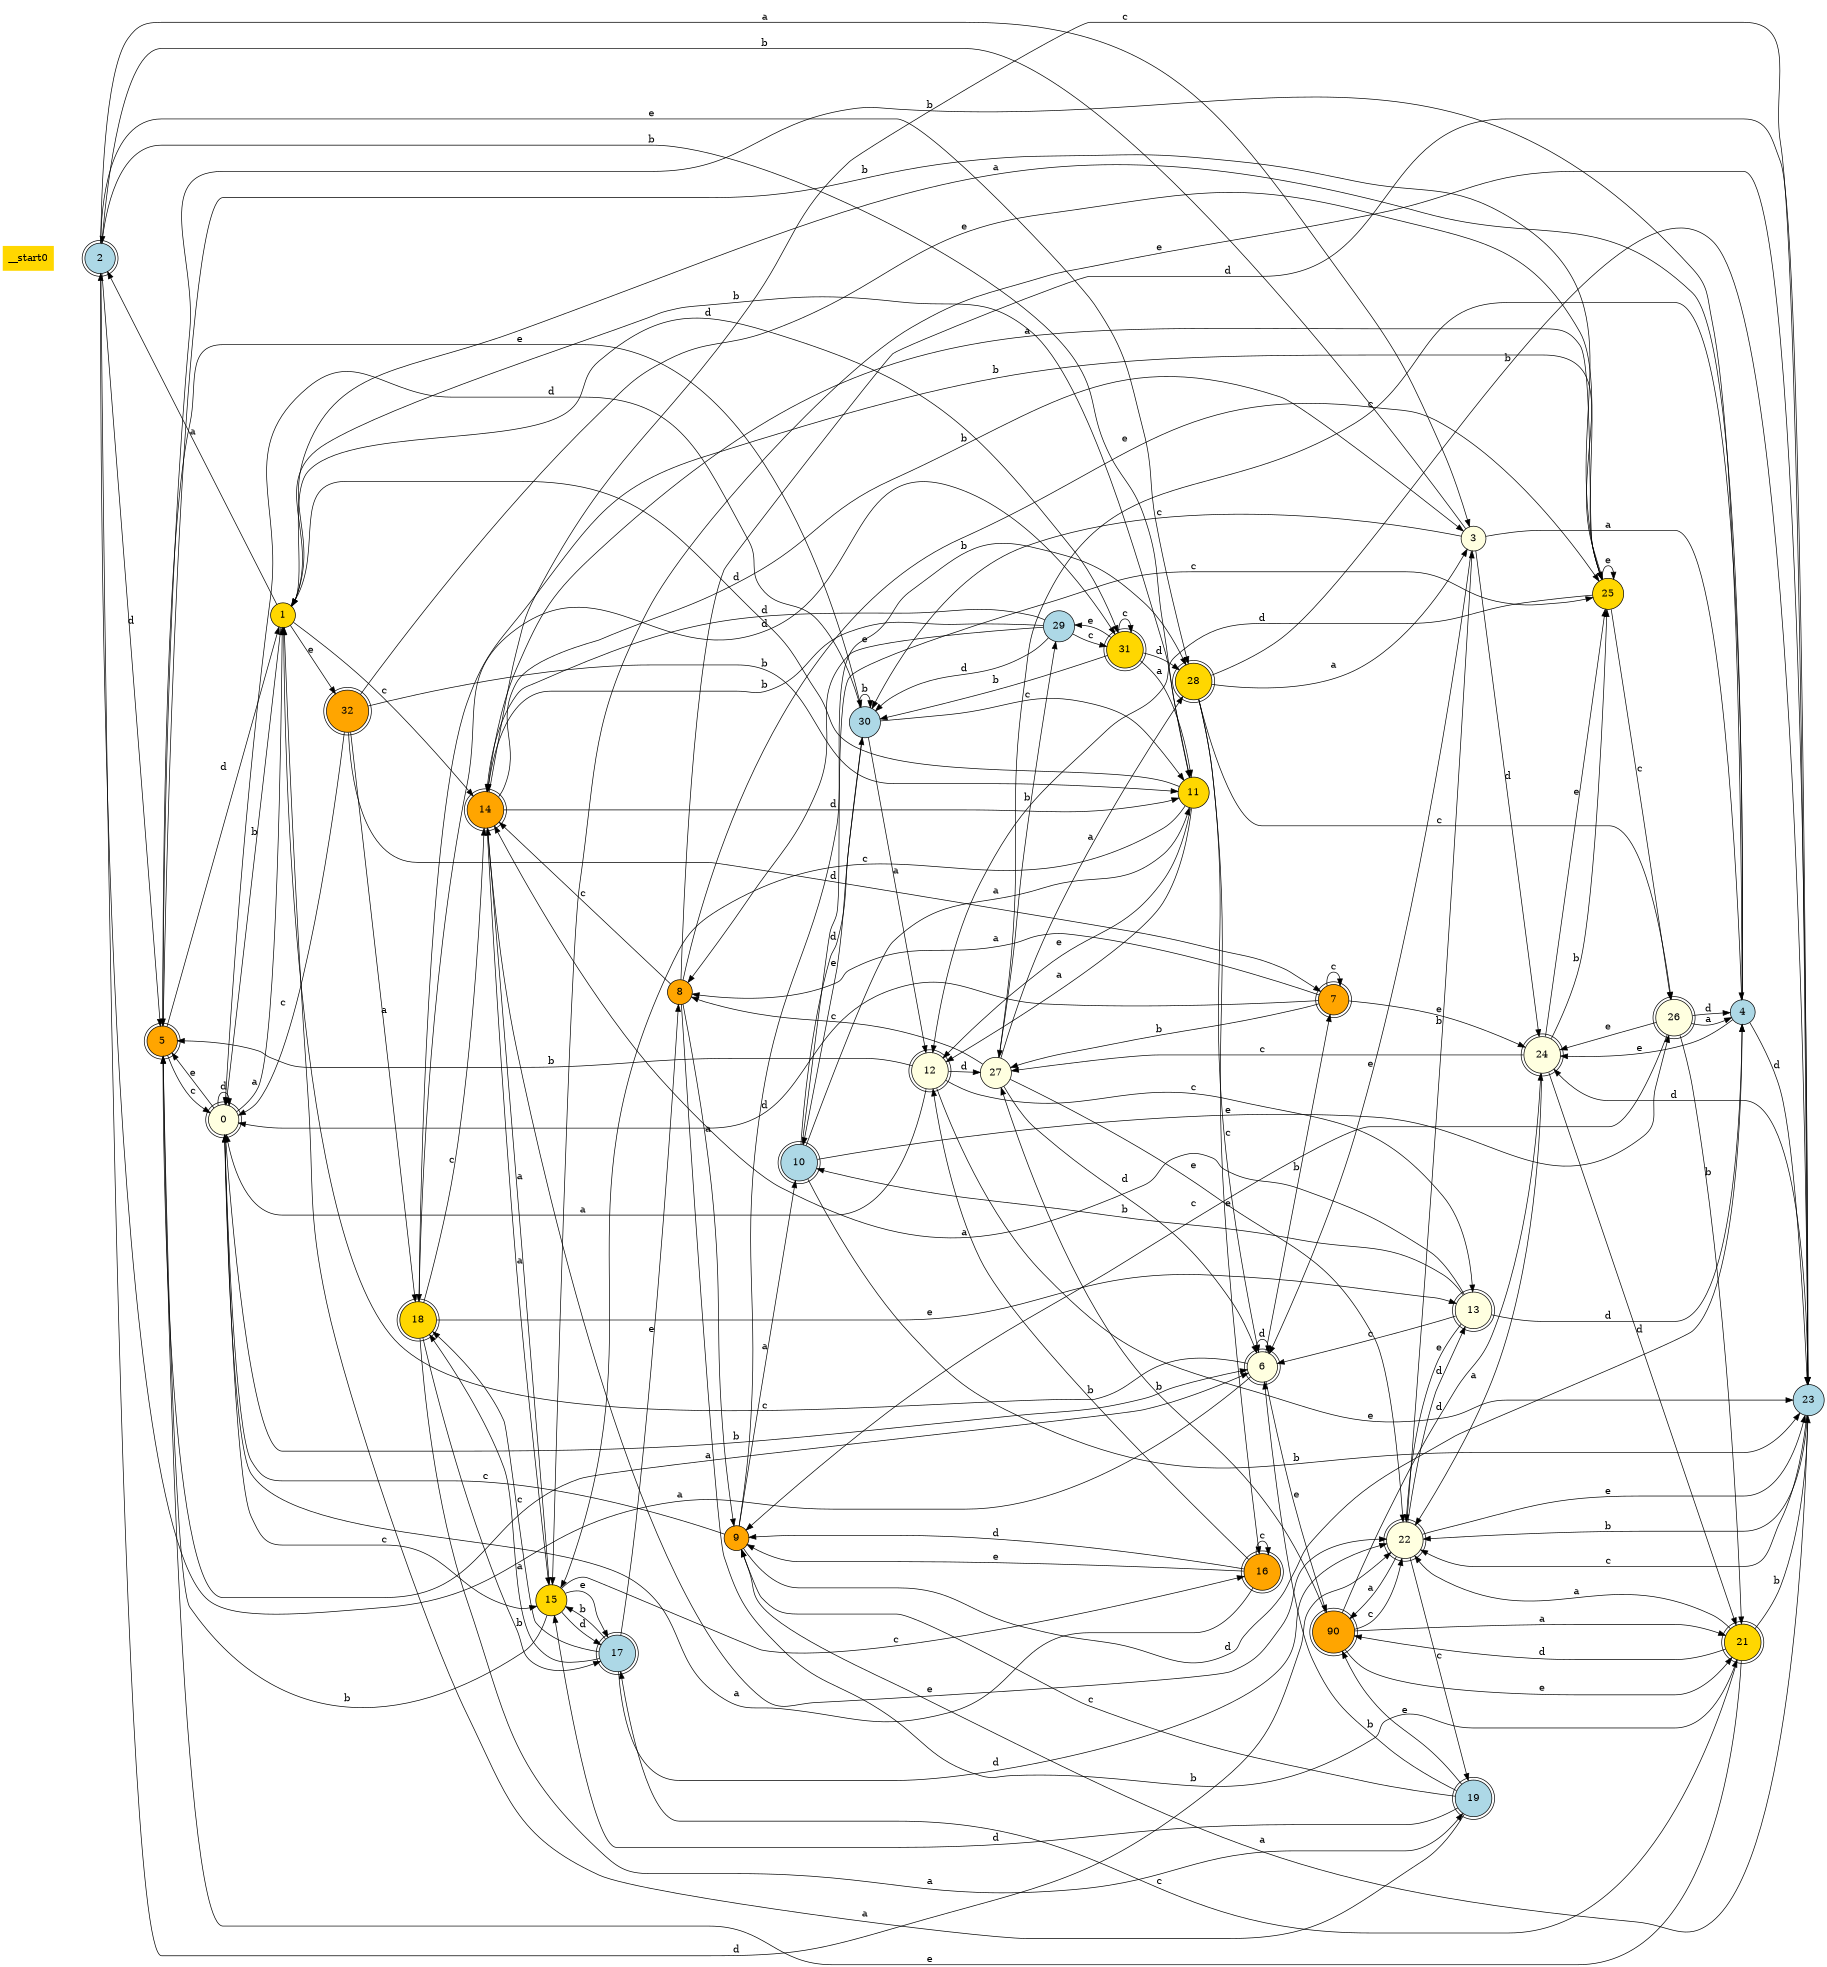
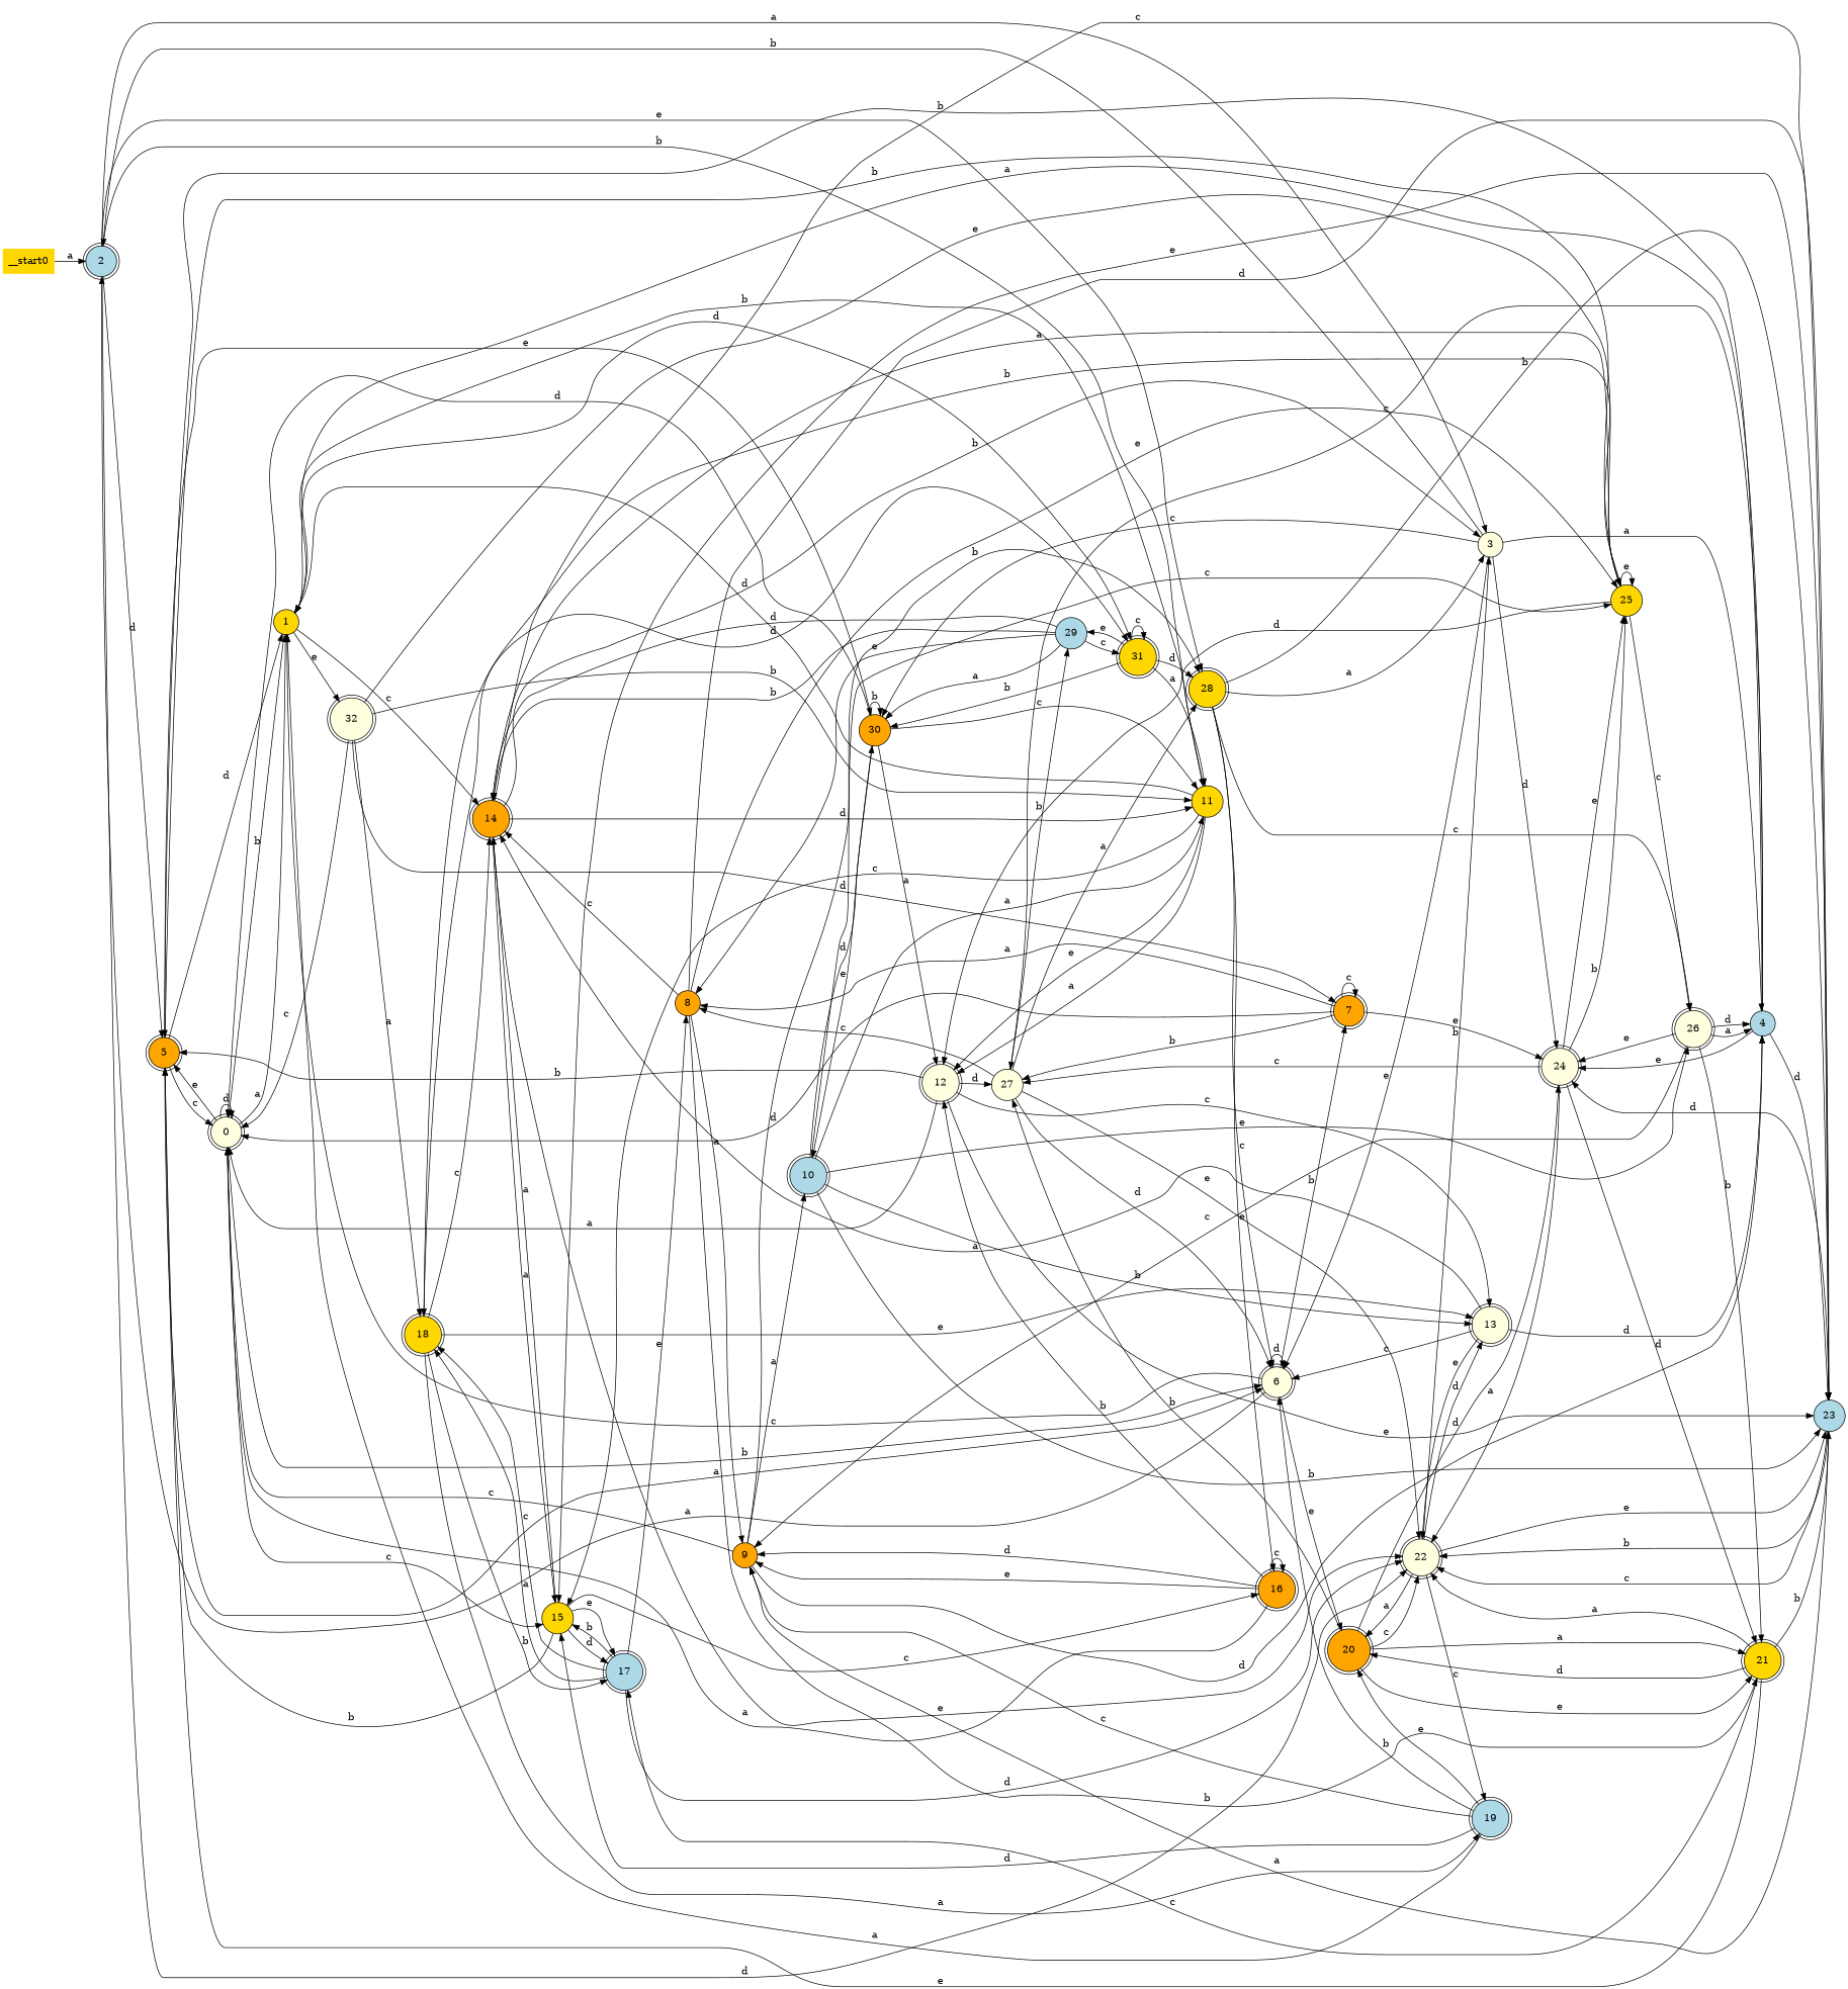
  digraph {
    rankdir=LR
    node [fillcolor=gold shape=doublecircle style="rounded,filled" color=black]
    __start0 [shape=none style=filled color=""]
    n2 [fillcolor=lightyellow label=0]
    n3 [label=1 shape=circle style=filled]
    n4 [fillcolor=orange label=5]
    n5 [fillcolor=lightyellow label=6]
    n6 [label=15 shape=circle style=filled]
    n7 [fillcolor=lightblue label=2]
    n8 [fillcolor=orange label=14]
    n9 [label=31]
-   n10 [fillcolor=orange label=32]
-   n11 [fillcolor=lightblue label=30 shape=circle style=filled]
+   n10 [fillcolor=lightyellow label=32]
+   n11 [fillcolor=orange label=30 shape=circle style=filled]
    n12 [label=25 shape=circle style=filled]
    n13 [fillcolor=orange label=7]
-   n14 [fillcolor=orange label=90]
+   n14 [fillcolor=orange label=20]
    n15 [fillcolor=orange label=16]
    n16 [fillcolor=lightblue label=17]
    n17 [fillcolor=lightyellow label=3 shape=circle style=filled]
    n18 [label=11 shape=circle style=filled]
    n19 [fillcolor=lightyellow label=22]
    n20 [label=28]
    n21 [fillcolor=lightblue label=23 shape=circle style=filled]
    n22 [fillcolor=lightblue label=29 shape=circle style=filled]
    n23 [label=18]
    n24 [fillcolor=lightblue label=4 shape=circle style=filled]
    n25 [fillcolor=lightyellow label=24]
    n26 [fillcolor=lightyellow label=12]
    n27 [fillcolor=lightyellow label=13]
    n28 [fillcolor=lightblue label=19]
    n29 [fillcolor=lightyellow label=26]
    n30 [fillcolor=lightyellow label=27 shape=circle style=filled]
    n31 [label=21]
    n32 [fillcolor=lightblue label=10]
    n33 [fillcolor=orange label=9 shape=circle style=filled]
    n34 [fillcolor=orange label=8 shape=circle style=filled]
    n2 -> n2 [label=d]
    n2 -> n3 [label=a]
    n2 -> n4 [label=e]
    n2 -> n5 [label=b]
    n2 -> n6 [label=c]
    n3 -> n2 [label=b]
-   n3 -> n7 [label=a]
+   __start0 -> n7 [label=a]
    n3 -> n8 [label=c]
    n3 -> n9 [label=d]
    n3 -> n10 [label=e]
    n4 -> n2 [label=c]
    n4 -> n3 [label=d]
    n4 -> n5 [label=a]
    n4 -> n11 [label=e]
    n4 -> n12 [label=b]
    n5 -> n3 [label=c]
    n5 -> n5 [label=d]
    n5 -> n7 [label=a]
    n5 -> n13 [label=b]
    n5 -> n14 [label=e]
    n6 -> n4 [label=b]
    n6 -> n8 [label=a]
    n6 -> n15 [label=c]
    n6 -> n16 [label=d]
    n6 -> n16 [label=e]
    n7 -> n4 [label=d]
    n7 -> n17 [label=a]
    n7 -> n18 [label=b]
    n7 -> n19 [label=d]
    n7 -> n20 [label=e]
    n8 -> n6 [label=a]
    n8 -> n17 [label=b]
    n8 -> n18 [label=d]
    n8 -> n19 [label=e]
    n8 -> n21 [label=c]
    n9 -> n9 [label=c]
    n9 -> n11 [label=b]
    n9 -> n18 [label=a]
    n9 -> n20 [label=d]
    n9 -> n22 [label=e]
    n10 -> n2 [label=c]
    n10 -> n12 [label=e]
    n10 -> n13 [label=d]
    n10 -> n18 [label=b]
    n10 -> n23 [label=a]
    n11 -> n2 [label=d]
    n11 -> n11 [label=b]
    n11 -> n18 [label=c]
    n11 -> n26 [label=a]
    n11 -> n32 [label=e]
    n12 -> n8 [label=a]
    n12 -> n12 [label=e]
    n12 -> n23 [label=b]
    n12 -> n26 [label=d]
    n12 -> n29 [label=c]
    n13 -> n2 [label=d]
    n13 -> n13 [label=c]
    n13 -> n25 [label=e]
    n13 -> n30 [label=b]
    n13 -> n34 [label=a]
    n14 -> n19 [label=c]
    n14 -> n25 [label=d]
    n14 -> n30 [label=b]
    n14 -> n31 [label=a]
    n14 -> n31 [label=e]
    n15 -> n2 [label=a]
    n15 -> n15 [label=c]
    n15 -> n26 [label=b]
    n15 -> n33 [label=d]
    n15 -> n33 [label=e]
    n16 -> n6 [label=b]
    n16 -> n19 [label=d]
    n16 -> n23 [label=a]
    n16 -> n23 [label=c]
    n16 -> n34 [label=e]
    n17 -> n5 [label=e]
    n17 -> n7 [label=b]
    n17 -> n11 [label=c]
    n17 -> n24 [label=a]
    n17 -> n25 [label=d]
    n18 -> n3 [label=b]
    n18 -> n3 [label=d]
    n18 -> n6 [label=c]
    n18 -> n26 [label=a]
    n18 -> n26 [label=e]
    n19 -> n14 [label=a]
    n19 -> n17 [label=b]
    n19 -> n21 [label=e]
    n19 -> n27 [label=d]
    n19 -> n28 [label=c]
    n20 -> n5 [label=c]
    n20 -> n15 [label=e]
    n20 -> n17 [label=a]
    n20 -> n21 [label=b]
    n20 -> n29 [label=c]
    n21 -> n6 [label=e]
    n21 -> n19 [label=b]
    n21 -> n19 [label=c]
    n21 -> n25 [label=d]
    n21 -> n33 [label=a]
    n22 -> n8 [label=b]
    n22 -> n8 [label=d]
    n22 -> n9 [label=c]
-   n22 -> n11 [label=d]
+   n22 -> n11 [label=a]
    n22 -> n34 [label=e]
    n23 -> n8 [label=c]
    n23 -> n9 [label=d]
    n23 -> n16 [label=b]
    n23 -> n27 [label=e]
    n23 -> n28 [label=a]
    n24 -> n3 [label=a]
    n24 -> n4 [label=b]
    n24 -> n21 [label=d]
    n24 -> n25 [label=e]
    n24 -> n30 [label=c]
    n25 -> n12 [label=b]
    n25 -> n12 [label=e]
    n25 -> n19 [label=a]
    n25 -> n30 [label=c]
    n25 -> n31 [label=d]
    n26 -> n2 [label=a]
    n26 -> n4 [label=b]
    n26 -> n21 [label=e]
    n26 -> n27 [label=c]
    n26 -> n30 [label=d]
    n27 -> n5 [label=c]
    n27 -> n8 [label=a]
    n27 -> n19 [label=e]
    n27 -> n24 [label=d]
-   n27 -> n32 [label=b]
+   n32 -> n27 [label=b]
    n28 -> n3 [label=a]
    n28 -> n5 [label=b]
    n28 -> n6 [label=d]
    n28 -> n14 [label=e]
    n28 -> n33 [label=c]
    n29 -> n24 [label=a]
    n29 -> n24 [label=d]
    n29 -> n25 [label=e]
    n29 -> n31 [label=b]
    n29 -> n33 [label=c]
    n30 -> n5 [label=d]
    n30 -> n19 [label=e]
    n30 -> n20 [label=a]
    n30 -> n22 [label=b]
    n30 -> n34 [label=c]
    n31 -> n4 [label=e]
    n31 -> n14 [label=d]
    n31 -> n16 [label=c]
    n31 -> n19 [label=a]
    n31 -> n21 [label=b]
    n32 -> n11 [label=d]
    n32 -> n12 [label=c]
    n32 -> n18 [label=a]
    n32 -> n21 [label=b]
    n32 -> n29 [label=e]
    n33 -> n2 [label=c]
    n33 -> n20 [label=b]
    n33 -> n24 [label=d]
    n33 -> n32 [label=a]
    n34 -> n8 [label=c]
    n34 -> n12 [label=e]
    n34 -> n21 [label=d]
    n34 -> n31 [label=b]
    n34 -> n33 [label=a]
  }
